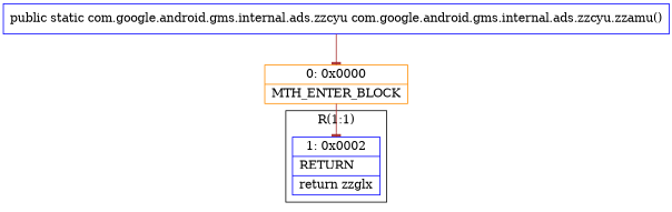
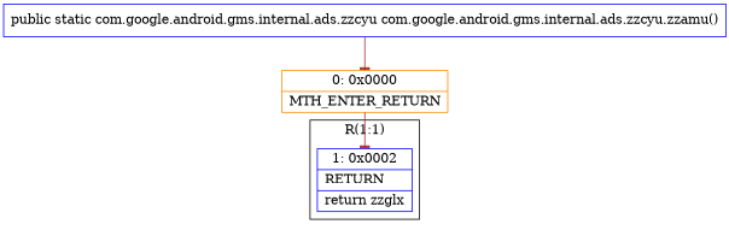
  digraph {
    node [color=blue shape=record]
    edge [color=brown arrowhead=tee]
    n1 [label="{1\:\ 0x0002|RETURN\l|return zzglx\l}"]
-   n2 [color=darkorange label="{0\:\ 0x0000|MTH_ENTER_BLOCK\l}"]
+   n2 [color=darkorange label="{0\:\ 0x0000|MTH_ENTER_RETURN\l}"]
    n3 [label="{public static com.google.android.gms.internal.ads.zzcyu com.google.android.gms.internal.ads.zzcyu.zzamu() }"]
    subgraph cluster_1 {
      label="R(1:1)"
      n1
    }
    n2 -> n1
    n3 -> n2
  }
